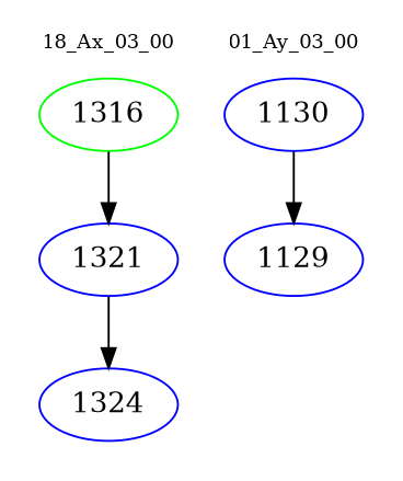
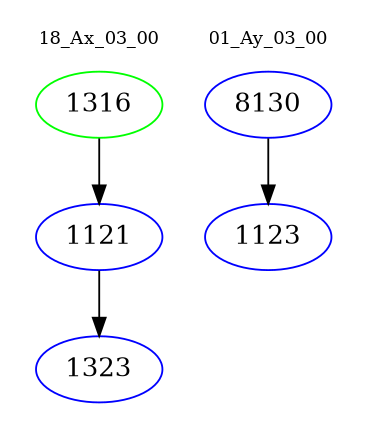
  digraph {
    node [color=blue]
    edge [color=black]
-   n1 [label=1321]
+   n1 [label=1121]
    n2 [color=green label=1316]
-   n3 [label=1324]
-   n4 [label=1130]
-   n5 [label=1129]
+   n3 [label=1323]
+   n4 [label=8130]
+   n5 [label=1123]
    subgraph cluster_1 {
      color=white
      fontsize=10
      label="18_Ax_03_00"
      n1
      n2
      n3
    }
    subgraph cluster_2 {
      color=white
      fontsize=10
      label="01_Ay_03_00"
      n4
      n5
    }
    n1 -> n3
    n2 -> n1
    n4 -> n5
  }
